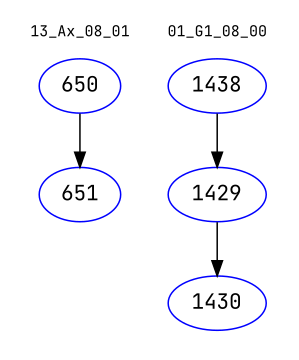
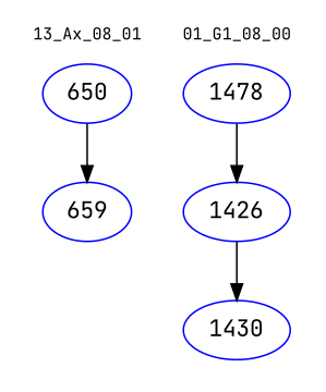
  digraph {
    fontname="JetBrains Mono"
    node [color=blue fontname="JetBrains Mono"]
    edge [color=black fontname="JetBrains Mono"]
    n1 [label=650]
-   n2 [label=651]
-   n3 [label=1438]
-   n4 [label=1429]
+   n2 [label=659]
+   n3 [label=1478]
+   n4 [label=1426]
    n5 [label=1430]
    subgraph cluster_1 {
      color=white
      fontsize=10
      label="13_Ax_08_01"
      n1
      n2
    }
    subgraph cluster_2 {
      color=white
      fontsize=10
      label="01_G1_08_00"
      n3
      n4
      n5
    }
    n1 -> n2
    n3 -> n4
    n4 -> n5
  }
